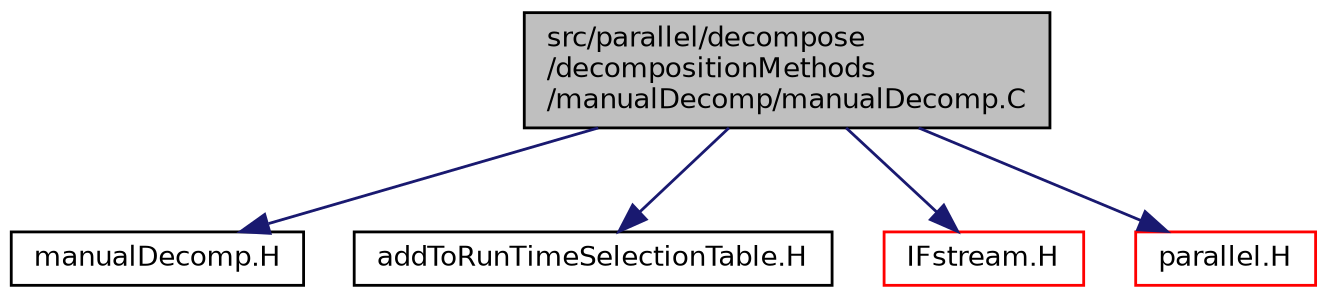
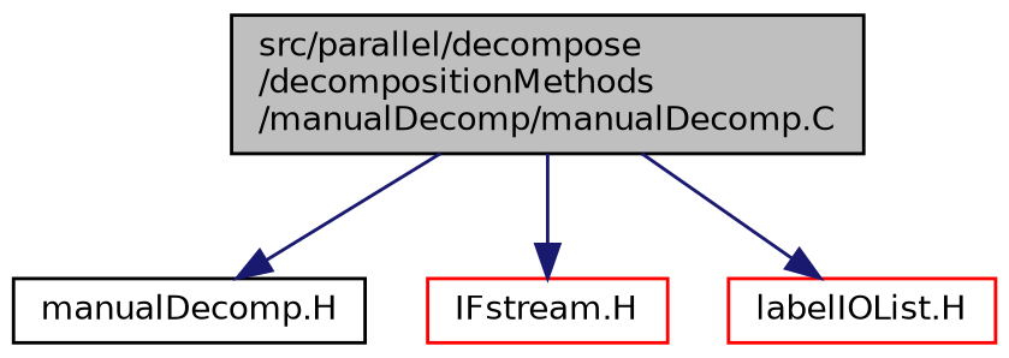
  digraph {
    node [color=black fontname=Helvetica fontsize=10 shape=record]
    edge [color=midnightblue fontname=Helvetica fontsize=10 labelfontname=Helvetica labelfontsize=10 style=solid]
    n1 [fillcolor=grey75 fontcolor=black height=0.2 label="src/parallel/decompose\l/decompositionMethods\l/manualDecomp/manualDecomp.C" style=filled width=0.4]
    n2 [height=0.2 label="manualDecomp.H" width=0.4]
-   n3 [height=0.2 label="addToRunTimeSelectionTable.H" width=0.4]
    n4 [color=red height=0.2 label="IFstream.H" width=0.4]
-   n5 [color=red height=0.2 label="parallel.H" width=0.4]
+   n5 [color=red height=0.2 label="labelIOList.H" width=0.4]
    n1 -> n2
-   n1 -> n3
    n1 -> n4
    n1 -> n5
  }
